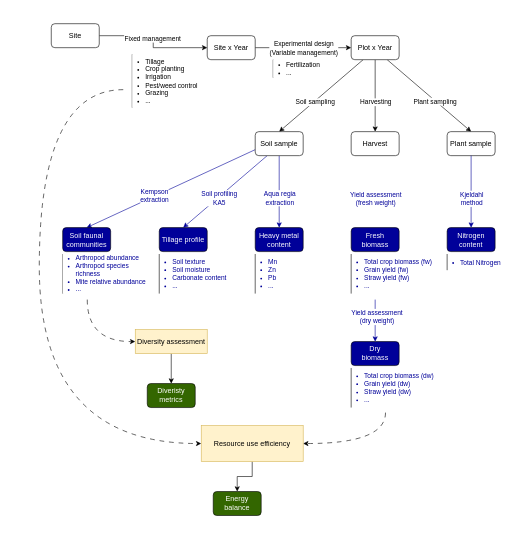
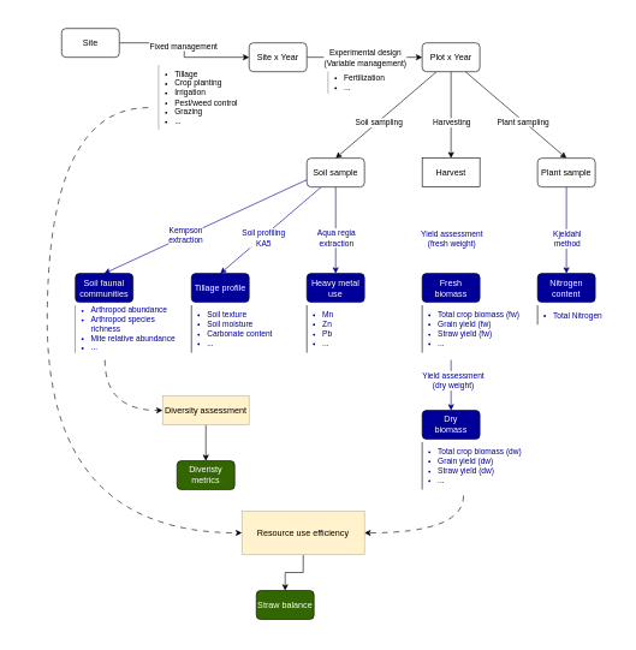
  <mxCell id="0" />
  <mxCell id="1" parent="0" />
  <mxCell id="2" value="" style="rounded=0;whiteSpace=wrap;html=1;strokeColor=none;" vertex="1" parent="1"><mxGeometry y="20" width="840" height="860" as="geometry" x="20" /></mxCell>
  <mxCell id="3" style="edgeStyle=orthogonalEdgeStyle;rounded=0;orthogonalLoop=1;jettySize=auto;html=1;" parent="1" source="5" target="8" edge="1"><mxGeometry relative="1" as="geometry" /></mxCell>
  <mxCell id="4" value="Fixed management" style="edgeLabel;html=1;align=center;verticalAlign=middle;resizable=0;points=[];" parent="3" vertex="1" connectable="0"><mxGeometry x="-0.062" y="-2" relative="1" as="geometry"><mxPoint as="offset" /></mxGeometry></mxCell>
  <mxCell id="5" value="Site" style="rounded=1;whiteSpace=wrap;html=1;" parent="1" vertex="1"><mxGeometry x="85" y="39" width="80" height="40" as="geometry" /></mxCell>
  <mxCell id="6" style="rounded=0;orthogonalLoop=1;jettySize=auto;html=1;exitX=1;exitY=0.5;exitDx=0;exitDy=0;entryX=0;entryY=0.5;entryDx=0;entryDy=0;" parent="1" source="8" target="15" edge="1"><mxGeometry relative="1" as="geometry" /></mxCell>
  <mxCell id="7" value="Experimental design&lt;div&gt;(Variable management)&lt;/div&gt;" style="edgeLabel;html=1;align=center;verticalAlign=middle;resizable=0;points=[];" parent="6" vertex="1" connectable="0"><mxGeometry x="0.025" y="-1" relative="1" as="geometry"><mxPoint x="-2" y="-1" as="offset" /></mxGeometry></mxCell>
  <mxCell id="8" value="Site x Year" style="rounded=1;whiteSpace=wrap;html=1;" parent="1" vertex="1"><mxGeometry x="345" y="59" width="80" height="40" as="geometry" /></mxCell>
  <mxCell id="9" style="rounded=0;orthogonalLoop=1;jettySize=auto;html=1;" parent="1" source="15" target="17" edge="1"><mxGeometry relative="1" as="geometry" /></mxCell>
  <mxCell id="10" value="Harvesting" style="edgeLabel;html=1;align=center;verticalAlign=middle;resizable=0;points=[];" parent="9" vertex="1" connectable="0"><mxGeometry x="-0.025" y="-1" relative="1" as="geometry"><mxPoint x="1" y="11" as="offset" /></mxGeometry></mxCell>
  <mxCell id="11" style="rounded=0;orthogonalLoop=1;jettySize=auto;html=1;entryX=0.5;entryY=0;entryDx=0;entryDy=0;exitX=0.75;exitY=1;exitDx=0;exitDy=0;" parent="1" source="15" target="16" edge="1"><mxGeometry relative="1" as="geometry" /></mxCell>
  <mxCell id="12" value="Plant sampling" style="edgeLabel;html=1;align=center;verticalAlign=middle;resizable=0;points=[];" parent="11" vertex="1" connectable="0"><mxGeometry x="0.04" y="-3" relative="1" as="geometry"><mxPoint x="9" y="5" as="offset" /></mxGeometry></mxCell>
  <mxCell id="13" style="rounded=0;orthogonalLoop=1;jettySize=auto;html=1;exitX=0.25;exitY=1;exitDx=0;exitDy=0;entryX=0.5;entryY=0;entryDx=0;entryDy=0;" parent="1" source="15" target="24" edge="1"><mxGeometry relative="1" as="geometry" /></mxCell>
  <mxCell id="14" value="Soil sampling" style="edgeLabel;html=1;align=center;verticalAlign=middle;resizable=0;points=[];" parent="13" vertex="1" connectable="0"><mxGeometry x="-0.04" y="2" relative="1" as="geometry"><mxPoint x="-14" y="11" as="offset" /></mxGeometry></mxCell>
  <mxCell id="15" value="Plot x Year" style="rounded=1;whiteSpace=wrap;html=1;" parent="1" vertex="1"><mxGeometry x="585" y="59" width="80" height="40" as="geometry" /></mxCell>
  <mxCell id="16" value="Plant sample" style="rounded=1;whiteSpace=wrap;html=1;" parent="1" vertex="1"><mxGeometry x="745" y="219" width="80" height="40" as="geometry" /></mxCell>
- <mxCell id="17" value="Harvest" style="rounded=1;whiteSpace=wrap;html=1;" parent="1" vertex="1"><mxGeometry x="585" y="219" width="80" height="40" as="geometry" /></mxCell>
+ <mxCell id="17" value="Harvest" style="whiteSpace=wrap;html=1;rounded=0;" parent="1" vertex="1"><mxGeometry x="585" y="219" width="80" height="40" as="geometry" /></mxCell>
  <mxCell id="18" style="edgeStyle=orthogonalEdgeStyle;rounded=0;orthogonalLoop=1;jettySize=auto;html=1;exitX=0.5;exitY=1;exitDx=0;exitDy=0;strokeColor=#000099;" parent="1" source="24" edge="1"><mxGeometry relative="1" as="geometry"><mxPoint x="465" y="379" as="targetPoint" /></mxGeometry></mxCell>
  <mxCell id="19" value="Aqua regia&lt;div&gt;extraction&lt;/div&gt;" style="edgeLabel;html=1;align=center;verticalAlign=middle;resizable=0;points=[];fontColor=#000099;" parent="18" vertex="1" connectable="0"><mxGeometry x="-0.153" y="-1" relative="1" as="geometry"><mxPoint x="1" y="19" as="offset" /></mxGeometry></mxCell>
  <mxCell id="20" style="rounded=0;orthogonalLoop=1;jettySize=auto;html=1;exitX=0.25;exitY=1;exitDx=0;exitDy=0;entryX=0.5;entryY=0;entryDx=0;entryDy=0;strokeColor=#000099;" parent="1" source="24" target="32" edge="1"><mxGeometry relative="1" as="geometry"><mxPoint x="305" y="379" as="targetPoint" /></mxGeometry></mxCell>
  <mxCell id="21" value="Soil profiling&lt;div&gt;KA5&lt;/div&gt;" style="edgeLabel;html=1;align=center;verticalAlign=middle;resizable=0;points=[];fontColor=#000099;" parent="20" vertex="1" connectable="0"><mxGeometry x="-0.025" y="2" relative="1" as="geometry"><mxPoint x="-13" y="10" as="offset" /></mxGeometry></mxCell>
  <mxCell id="22" style="rounded=0;orthogonalLoop=1;jettySize=auto;html=1;exitX=0;exitY=0.75;exitDx=0;exitDy=0;entryX=0.5;entryY=0;entryDx=0;entryDy=0;strokeColor=#000099;" parent="1" source="24" target="33" edge="1"><mxGeometry relative="1" as="geometry" /></mxCell>
  <mxCell id="23" value="Kempson&lt;div&gt;extraction&lt;/div&gt;" style="edgeLabel;html=1;align=center;verticalAlign=middle;resizable=0;points=[];fontColor=#000099;" parent="22" vertex="1" connectable="0"><mxGeometry x="0.195" y="-1" relative="1" as="geometry"><mxPoint as="offset" /></mxGeometry></mxCell>
  <mxCell id="24" value="Soil sample" style="rounded=1;whiteSpace=wrap;html=1;" parent="1" vertex="1"><mxGeometry x="425" y="219" width="80" height="40" as="geometry" /></mxCell>
  <mxCell id="25" value="" style="endArrow=none;html=1;rounded=0;entryX=0;entryY=1;entryDx=0;entryDy=0;fontSize=11;" parent="1" target="26" edge="1"><mxGeometry width="50" height="50" relative="1" as="geometry"><mxPoint x="220" y="90" as="sourcePoint" /><mxPoint x="220" y="200" as="targetPoint" /></mxGeometry></mxCell>
  <mxCell id="26" value="&lt;ul style=&quot;padding-left: 20px; font-size: 11px;&quot;&gt;&lt;li style=&quot;font-size: 11px;&quot;&gt;Tillage&lt;/li&gt;&lt;li style=&quot;font-size: 11px;&quot;&gt;Crop planting&lt;/li&gt;&lt;li style=&quot;font-size: 11px;&quot;&gt;Irrigation&lt;/li&gt;&lt;li style=&quot;font-size: 11px;&quot;&gt;Pest/weed control&lt;/li&gt;&lt;li style=&quot;font-size: 11px;&quot;&gt;Grazing&lt;/li&gt;&lt;li style=&quot;font-size: 11px;&quot;&gt;...&lt;/li&gt;&lt;/ul&gt;" style="rounded=0;whiteSpace=wrap;html=1;strokeColor=none;align=left;fontSize=11;" parent="1" vertex="1"><mxGeometry x="220" y="90" width="120" height="89" as="geometry" /></mxCell>
  <mxCell id="27" value="" style="endArrow=none;html=1;rounded=0;entryX=0;entryY=1;entryDx=0;entryDy=0;fontSize=11;" parent="1" target="28" edge="1"><mxGeometry width="50" height="50" relative="1" as="geometry"><mxPoint x="455" y="99" as="sourcePoint" /><mxPoint x="455" y="209" as="targetPoint" /></mxGeometry></mxCell>
  <mxCell id="28" value="&lt;ul style=&quot;padding-left: 20px; font-size: 11px;&quot;&gt;&lt;li style=&quot;font-size: 11px;&quot;&gt;Fertilization&lt;/li&gt;&lt;li style=&quot;font-size: 11px;&quot;&gt;...&lt;/li&gt;&lt;/ul&gt;" style="rounded=0;whiteSpace=wrap;html=1;strokeColor=none;align=left;fontSize=11;" parent="1" vertex="1"><mxGeometry x="455" y="99" width="100" height="30" as="geometry" /></mxCell>
- <mxCell id="29" value="Heavy metal content" style="rounded=1;whiteSpace=wrap;html=1;fillColor=#000099;fontColor=#FFFFFF;" parent="1" vertex="1"><mxGeometry x="425" y="379" width="80" height="40" as="geometry" /></mxCell>
+ <mxCell id="29" value="Heavy metal use" style="rounded=1;whiteSpace=wrap;html=1;fillColor=#000099;fontColor=#FFFFFF;" parent="1" vertex="1"><mxGeometry x="425" y="379" width="80" height="40" as="geometry" /></mxCell>
  <mxCell id="30" value="Fresh biomass" style="rounded=1;whiteSpace=wrap;html=1;fillColor=#000099;fontColor=#FFFFFF;" parent="1" vertex="1"><mxGeometry x="585" y="379" width="80" height="40" as="geometry" /></mxCell>
  <mxCell id="31" value="Nitrogen content" style="rounded=1;whiteSpace=wrap;html=1;fillColor=#000099;fontColor=#FFFFFF;" parent="1" vertex="1"><mxGeometry x="745" y="379" width="80" height="40" as="geometry" /></mxCell>
  <mxCell id="32" value="Tillage profile" style="rounded=1;whiteSpace=wrap;html=1;fillColor=#000099;fontColor=#FFFFFF;" parent="1" vertex="1"><mxGeometry x="265" y="379" width="80" height="40" as="geometry" /></mxCell>
  <mxCell id="33" value="Soil faunal communities" style="rounded=1;whiteSpace=wrap;html=1;fillColor=#000099;fontColor=#FFFFFF;" parent="1" vertex="1"><mxGeometry x="104" y="379" width="80" height="40" as="geometry" /></mxCell>
  <mxCell id="34" value="" style="endArrow=none;html=1;rounded=0;entryX=0;entryY=1;entryDx=0;entryDy=0;fontSize=11;" parent="1" target="35" edge="1"><mxGeometry width="50" height="50" relative="1" as="geometry"><mxPoint x="104" y="423" as="sourcePoint" /><mxPoint x="104" y="533" as="targetPoint" /></mxGeometry></mxCell>
  <mxCell id="35" value="&lt;ul style=&quot;padding-left: 20px; font-size: 11px;&quot;&gt;&lt;li style=&quot;font-size: 11px;&quot;&gt;Arthropod abundance&lt;/li&gt;&lt;li style=&quot;font-size: 11px;&quot;&gt;Arthropod species richness&lt;/li&gt;&lt;li style=&quot;font-size: 11px;&quot;&gt;Mite relative abundance&lt;/li&gt;&lt;li style=&quot;font-size: 11px;&quot;&gt;...&lt;/li&gt;&lt;/ul&gt;" style="rounded=0;whiteSpace=wrap;html=1;strokeColor=none;align=left;fontSize=11;fontColor=#000099;" parent="1" vertex="1"><mxGeometry x="104" y="423" width="140" height="66" as="geometry" /></mxCell>
  <mxCell id="36" value="&lt;ul style=&quot;padding-left: 20px; font-size: 11px;&quot;&gt;&lt;li style=&quot;font-size: 11px;&quot;&gt;Soil texture&lt;/li&gt;&lt;li style=&quot;font-size: 11px;&quot;&gt;Soil moisture&lt;/li&gt;&lt;li style=&quot;font-size: 11px;&quot;&gt;Carbonate content&lt;/li&gt;&lt;li style=&quot;font-size: 11px;&quot;&gt;...&lt;/li&gt;&lt;/ul&gt;" style="rounded=0;whiteSpace=wrap;html=1;strokeColor=none;align=left;fontSize=11;fontColor=#000099;" parent="1" vertex="1"><mxGeometry x="265" y="423" width="140" height="66" as="geometry" /></mxCell>
  <mxCell id="37" value="" style="endArrow=none;html=1;rounded=0;exitX=0;exitY=0;exitDx=0;exitDy=0;entryX=0;entryY=1;entryDx=0;entryDy=0;" parent="1" source="36" target="36" edge="1"><mxGeometry width="50" height="50" relative="1" as="geometry"><mxPoint x="445" y="419" as="sourcePoint" /><mxPoint x="495" y="369" as="targetPoint" /></mxGeometry></mxCell>
  <mxCell id="38" value="&lt;ul style=&quot;padding-left: 20px; font-size: 11px;&quot;&gt;&lt;li style=&quot;font-size: 11px;&quot;&gt;Mn&lt;/li&gt;&lt;li style=&quot;font-size: 11px;&quot;&gt;Zn&lt;/li&gt;&lt;li style=&quot;font-size: 11px;&quot;&gt;&lt;span style=&quot;background-color: initial;&quot;&gt;Pb&lt;/span&gt;&lt;/li&gt;&lt;li style=&quot;font-size: 11px;&quot;&gt;&lt;span style=&quot;background-color: initial;&quot;&gt;...&lt;/span&gt;&lt;br&gt;&lt;/li&gt;&lt;/ul&gt;" style="rounded=0;whiteSpace=wrap;html=1;strokeColor=none;align=left;fontSize=11;fontColor=#000099;" parent="1" vertex="1"><mxGeometry x="425" y="423" width="75" height="66" as="geometry" /></mxCell>
  <mxCell id="39" value="" style="endArrow=none;html=1;rounded=0;exitX=0;exitY=0;exitDx=0;exitDy=0;entryX=0;entryY=1;entryDx=0;entryDy=0;" parent="1" source="38" target="38" edge="1"><mxGeometry width="50" height="50" relative="1" as="geometry"><mxPoint x="605" y="419" as="sourcePoint" /><mxPoint x="655" y="369" as="targetPoint" /></mxGeometry></mxCell>
  <mxCell id="40" value="&lt;ul style=&quot;padding-left: 20px; font-size: 11px;&quot;&gt;&lt;li style=&quot;font-size: 11px;&quot;&gt;&lt;span style=&quot;background-color: initial;&quot;&gt;Total crop biomass (fw)&lt;/span&gt;&lt;/li&gt;&lt;li style=&quot;font-size: 11px;&quot;&gt;Grain yield (fw)&lt;/li&gt;&lt;li style=&quot;font-size: 11px;&quot;&gt;&lt;span style=&quot;background-color: initial;&quot;&gt;Straw yield (fw)&lt;/span&gt;&lt;/li&gt;&lt;li style=&quot;font-size: 11px;&quot;&gt;&lt;span style=&quot;background-color: initial;&quot;&gt;...&lt;/span&gt;&lt;br&gt;&lt;/li&gt;&lt;/ul&gt;" style="rounded=0;whiteSpace=wrap;html=1;strokeColor=none;align=left;fontSize=11;fontColor=#000099;" parent="1" vertex="1"><mxGeometry x="585" y="423" width="140" height="66" as="geometry" /></mxCell>
  <mxCell id="41" value="" style="endArrow=none;html=1;rounded=0;exitX=0;exitY=0;exitDx=0;exitDy=0;entryX=0;entryY=1;entryDx=0;entryDy=0;" parent="1" source="40" target="40" edge="1"><mxGeometry width="50" height="50" relative="1" as="geometry"><mxPoint x="765" y="419" as="sourcePoint" /><mxPoint x="815" y="369" as="targetPoint" /></mxGeometry></mxCell>
  <mxCell id="42" value="Yield assessment&lt;div&gt;(fresh weight)&lt;/div&gt;" style="edgeLabel;html=1;align=center;verticalAlign=middle;resizable=0;points=[];fontColor=#000099;" parent="1" vertex="1" connectable="0"><mxGeometry x="625" y="330" as="geometry" /></mxCell>
  <mxCell id="43" value="Dry&lt;div&gt;biomass&lt;/div&gt;" style="rounded=1;whiteSpace=wrap;html=1;fillColor=#000099;fontColor=#FFFFFF;" parent="1" vertex="1"><mxGeometry x="585" y="569" width="80" height="40" as="geometry" /></mxCell>
  <mxCell id="44" value="&lt;ul style=&quot;padding-left: 20px; font-size: 11px;&quot;&gt;&lt;li style=&quot;font-size: 11px;&quot;&gt;&lt;span style=&quot;background-color: initial;&quot;&gt;Total crop biomass (dw)&lt;/span&gt;&lt;/li&gt;&lt;li style=&quot;font-size: 11px;&quot;&gt;Grain yield (dw)&lt;/li&gt;&lt;li style=&quot;font-size: 11px;&quot;&gt;&lt;span style=&quot;background-color: initial;&quot;&gt;Straw yield (dw)&lt;/span&gt;&lt;/li&gt;&lt;li style=&quot;font-size: 11px;&quot;&gt;&lt;span style=&quot;background-color: initial;&quot;&gt;...&lt;/span&gt;&lt;br&gt;&lt;/li&gt;&lt;/ul&gt;" style="rounded=0;whiteSpace=wrap;html=1;strokeColor=none;align=left;fontSize=11;fontColor=#000099;" parent="1" vertex="1"><mxGeometry x="585" y="613" width="140" height="66" as="geometry" /></mxCell>
  <mxCell id="45" value="" style="endArrow=none;html=1;rounded=0;exitX=0;exitY=0;exitDx=0;exitDy=0;entryX=0;entryY=1;entryDx=0;entryDy=0;" parent="1" source="44" target="44" edge="1"><mxGeometry width="50" height="50" relative="1" as="geometry"><mxPoint x="765" y="609" as="sourcePoint" /><mxPoint x="815" y="559" as="targetPoint" /></mxGeometry></mxCell>
  <mxCell id="46" style="edgeStyle=orthogonalEdgeStyle;rounded=0;orthogonalLoop=1;jettySize=auto;html=1;fontColor=#000099;strokeColor=#000099;" parent="1" edge="1"><mxGeometry relative="1" as="geometry"><mxPoint x="625" y="499" as="sourcePoint" /><mxPoint x="625" y="569" as="targetPoint" /></mxGeometry></mxCell>
  <mxCell id="47" value="Yield assessment&lt;br&gt;(dry weight)" style="edgeLabel;html=1;align=center;verticalAlign=middle;resizable=0;points=[];fontColor=#000099;" parent="46" vertex="1" connectable="0"><mxGeometry x="-0.2" y="2" relative="1" as="geometry"><mxPoint as="offset" /></mxGeometry></mxCell>
  <mxCell id="48" value="" style="endArrow=classic;html=1;rounded=0;edgeStyle=orthogonalEdgeStyle;curved=1;entryX=0;entryY=0.5;entryDx=0;entryDy=0;dashed=1;dashPattern=8 8;" parent="1" target="50" edge="1"><mxGeometry width="50" height="50" relative="1" as="geometry"><mxPoint x="205" y="149" as="sourcePoint" /><mxPoint x="335" y="739" as="targetPoint" /><Array as="points"><mxPoint x="65" y="149" /><mxPoint x="65" y="739" /></Array></mxGeometry></mxCell>
  <mxCell id="49" style="edgeStyle=orthogonalEdgeStyle;rounded=0;orthogonalLoop=1;jettySize=auto;html=1;exitX=0.5;exitY=1;exitDx=0;exitDy=0;" parent="1" source="50" target="52" edge="1"><mxGeometry relative="1" as="geometry" /></mxCell>
  <mxCell id="50" value="Resource use efficiency" style="rounded=0;whiteSpace=wrap;html=1;fillColor=#fff2cc;strokeColor=#d6b656;" parent="1" vertex="1"><mxGeometry x="335" y="709" width="170" height="60" as="geometry" /></mxCell>
  <mxCell id="51" value="" style="endArrow=classic;html=1;rounded=0;exitX=0.409;exitY=1.128;exitDx=0;exitDy=0;exitPerimeter=0;entryX=1;entryY=0.5;entryDx=0;entryDy=0;edgeStyle=orthogonalEdgeStyle;curved=1;dashed=1;dashPattern=8 8;" parent="1" source="44" target="50" edge="1"><mxGeometry width="50" height="50" relative="1" as="geometry"><mxPoint x="815" y="509" as="sourcePoint" /><mxPoint x="865" y="459" as="targetPoint" /><Array as="points"><mxPoint x="642" y="739" /></Array></mxGeometry></mxCell>
- <mxCell id="52" value="Energy balance" style="rounded=1;whiteSpace=wrap;html=1;fillColor=#336600;fontColor=#FFFFFF;" parent="1" vertex="1"><mxGeometry x="355" y="819" width="80" height="40" as="geometry" /></mxCell>
+ <mxCell id="52" value="Straw balance" style="rounded=1;whiteSpace=wrap;html=1;fillColor=#336600;fontColor=#FFFFFF;" parent="1" vertex="1"><mxGeometry x="355" y="819" width="80" height="40" as="geometry" /></mxCell>
  <mxCell id="53" style="edgeStyle=orthogonalEdgeStyle;rounded=0;orthogonalLoop=1;jettySize=auto;html=1;exitX=0.5;exitY=1;exitDx=0;exitDy=0;" parent="1" source="54" target="56" edge="1"><mxGeometry relative="1" as="geometry" /></mxCell>
  <mxCell id="54" value="Diversity assessment" style="rounded=0;whiteSpace=wrap;html=1;fillColor=#fff2cc;strokeColor=#d6b656;" parent="1" vertex="1"><mxGeometry x="225" y="549" width="120" height="40" as="geometry" /></mxCell>
  <mxCell id="55" value="" style="endArrow=classic;html=1;rounded=0;entryX=0;entryY=0.5;entryDx=0;entryDy=0;edgeStyle=orthogonalEdgeStyle;curved=1;dashed=1;dashPattern=8 8;" parent="1" target="54" edge="1"><mxGeometry width="50" height="50" relative="1" as="geometry"><mxPoint x="145" y="499" as="sourcePoint" /><mxPoint x="865" y="459" as="targetPoint" /><Array as="points"><mxPoint x="145" y="569" /></Array></mxGeometry></mxCell>
  <mxCell id="56" value="Diveristy metrics" style="rounded=1;whiteSpace=wrap;html=1;fillColor=#336600;fontColor=#FFFFFF;" parent="1" vertex="1"><mxGeometry x="245" y="639" width="80" height="40" as="geometry" /></mxCell>
  <mxCell id="57" style="edgeStyle=orthogonalEdgeStyle;rounded=0;orthogonalLoop=1;jettySize=auto;html=1;exitX=0.5;exitY=1;exitDx=0;exitDy=0;strokeColor=#000099;entryX=0.5;entryY=0;entryDx=0;entryDy=0;" parent="1" source="16" target="31" edge="1"><mxGeometry relative="1" as="geometry"><mxPoint x="635" y="269" as="sourcePoint" /><mxPoint x="635" y="389" as="targetPoint" /></mxGeometry></mxCell>
  <mxCell id="58" value="Kjeldahl&lt;div&gt;method&lt;/div&gt;" style="edgeLabel;html=1;align=center;verticalAlign=middle;resizable=0;points=[];fontColor=#000099;" parent="57" vertex="1" connectable="0"><mxGeometry x="-0.019" y="1" relative="1" as="geometry"><mxPoint x="-1" y="12" as="offset" /></mxGeometry></mxCell>
  <mxCell id="59" value="&lt;ul style=&quot;padding-left: 20px; font-size: 11px;&quot;&gt;&lt;li style=&quot;font-size: 11px;&quot;&gt;Total Nitrogen&lt;/li&gt;&lt;/ul&gt;" style="rounded=0;whiteSpace=wrap;html=1;strokeColor=none;align=left;fontSize=11;fontColor=#000099;" parent="1" vertex="1"><mxGeometry x="745" y="423" width="105" height="27" as="geometry" /></mxCell>
  <mxCell id="60" value="" style="endArrow=none;html=1;rounded=0;exitX=0;exitY=0;exitDx=0;exitDy=0;entryX=0;entryY=1;entryDx=0;entryDy=0;" parent="1" source="59" target="59" edge="1"><mxGeometry width="50" height="50" relative="1" as="geometry"><mxPoint x="925" y="419" as="sourcePoint" /><mxPoint x="975" y="369" as="targetPoint" /></mxGeometry></mxCell>
